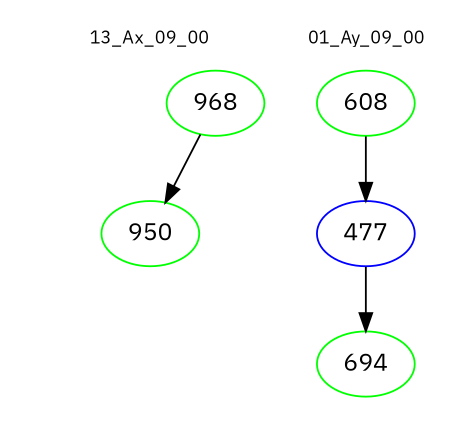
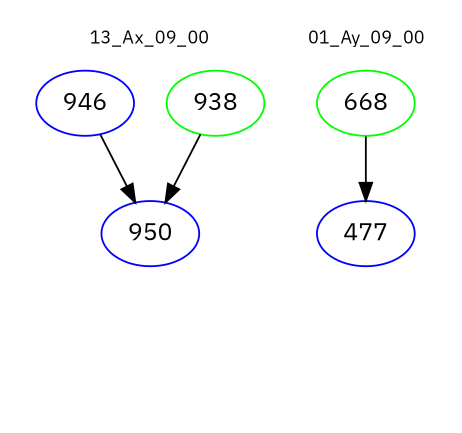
  digraph {
    fontname="IBM Plex Sans"
    node [color=green fontname="IBM Plex Sans"]
    edge [color=black fontname="IBM Plex Sans"]
-   n1 [label=968]
-   n3 [label=950]
-   n4 [label=608]
+   n1 [label=938]
+   n2 [color=blue label=946]
+   n3 [color=blue label=950]
+   n4 [label=668]
    n5 [color=blue label=477]
-   n6 [label=694]
    subgraph cluster_1 {
      color=white
      fontsize=10
      label="13_Ax_09_00"
      n1
+     n2
      n3
    }
    subgraph cluster_2 {
      color=white
      fontsize=10
      label="01_Ay_09_00"
      n4
      n5
-     n6
    }
    n1 -> n3
+   n2 -> n3
    n4 -> n5
-   n5 -> n6
  }
